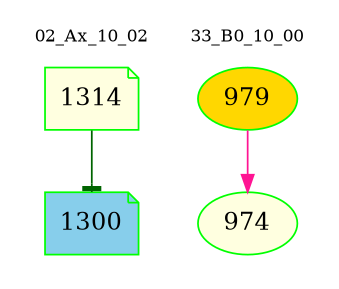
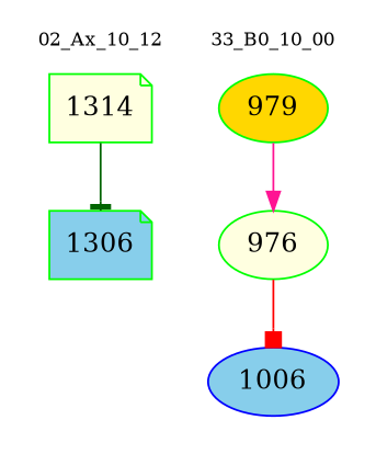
  digraph {
    node [color=green fillcolor=lightyellow shape=ellipse style=filled]
    n1 [label=1314 shape=note]
-   n2 [fillcolor=skyblue label=1300 shape=note]
+   n2 [fillcolor=skyblue label=1306 shape=note]
    n3 [fillcolor=gold label=979]
-   n4 [label=974]
+   n4 [label=976]
+   n5 [color=blue fillcolor=skyblue label=1006]
    subgraph cluster_1 {
      color=white
      fontsize=10
-     label="02_Ax_10_02"
+     label="02_Ax_10_12"
      n1
      n2
    }
    subgraph cluster_2 {
      color=white
      fontsize=10
      label="33_B0_10_00"
      n3
      n4
+     n5
    }
    n1 -> n2 [arrowhead=tee color=darkgreen]
    n3 -> n4 [arrowhead=normal color=deeppink]
+   n4 -> n5 [arrowhead=box color=red]
  }
